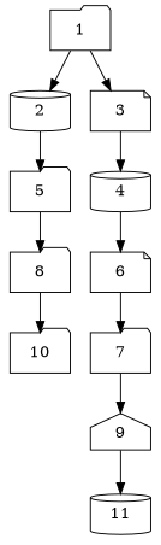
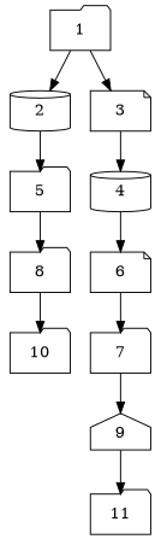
  digraph {
    node [alpha=0.18 shape=folder]
    1 [expect_size=12931339316311922]
    2 [alpha=0.13 expect_size=59745486705262592 shape=cylinder]
    3 [alpha=0.11 expect_size=2368107528060928000 shape=note]
    5 [alpha=0.19 expect_size=820781032088272896]
    4 [alpha=0.19 expect_size=719040692489483 shape=cylinder]
    8 [alpha=0.12 expect_size=9232042148352]
    6 [alpha=0.13 expect_size=935711906001483 shape=note]
    7 [alpha=0.03 expect_size=2286751216547397632]
    9 [alpha=0.01 expect_size=32376587819777448 shape=house]
    10 [alpha=0.15 expect_size=144454281886681]
-   11 [expect_size=19362396847934 shape=cylinder]
+   11 [expect_size=19362396847934]
    1 -> 2
    1 -> 3
    2 -> 5
    3 -> 4
    5 -> 8
    4 -> 6
    8 -> 10
    6 -> 7
    7 -> 9
    9 -> 11
  }
